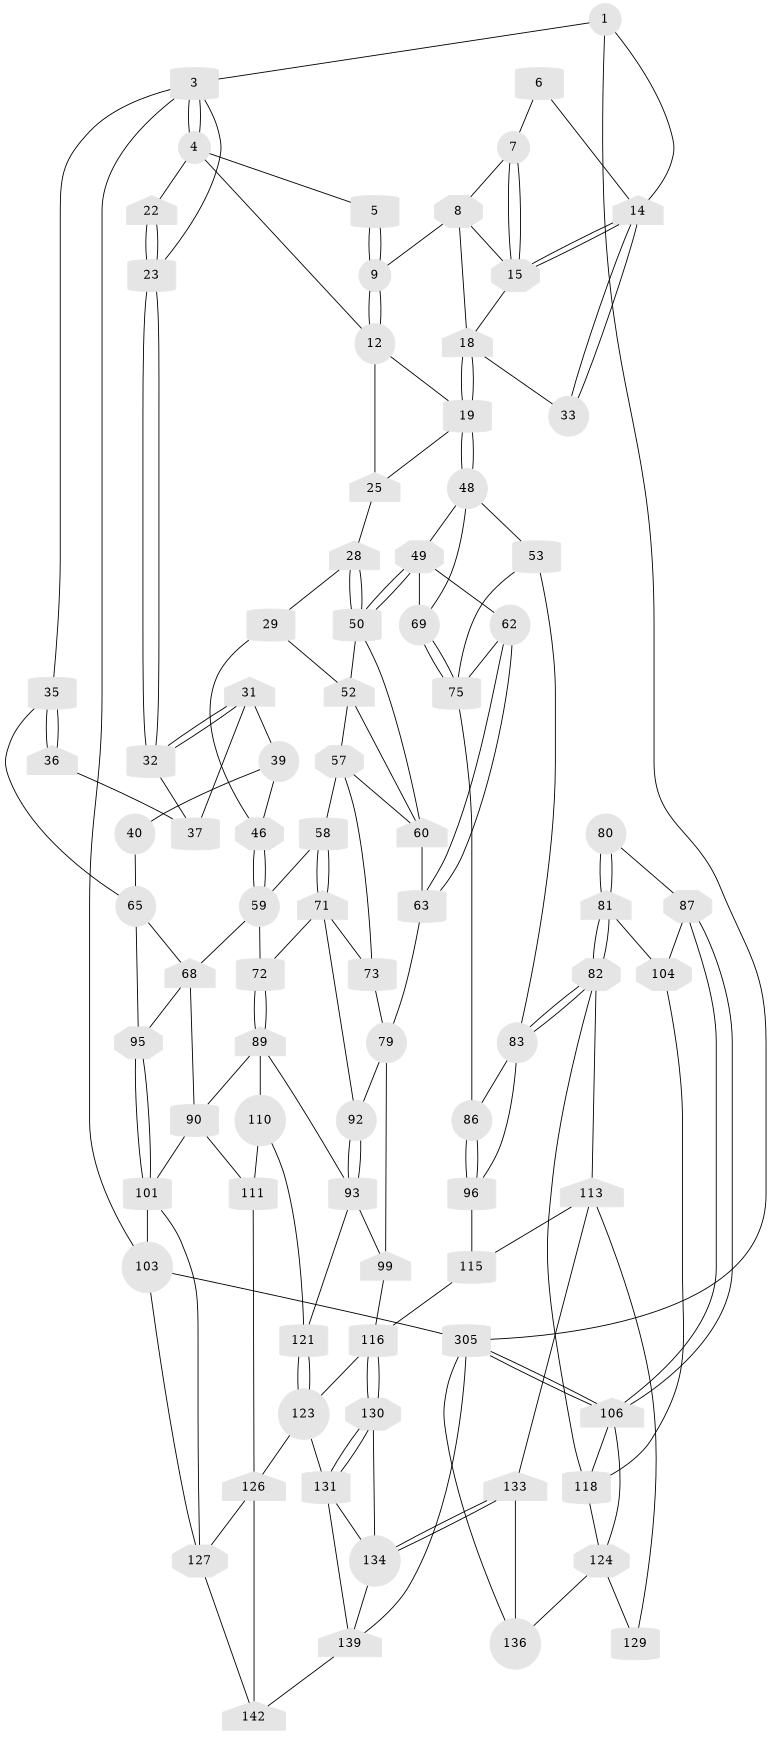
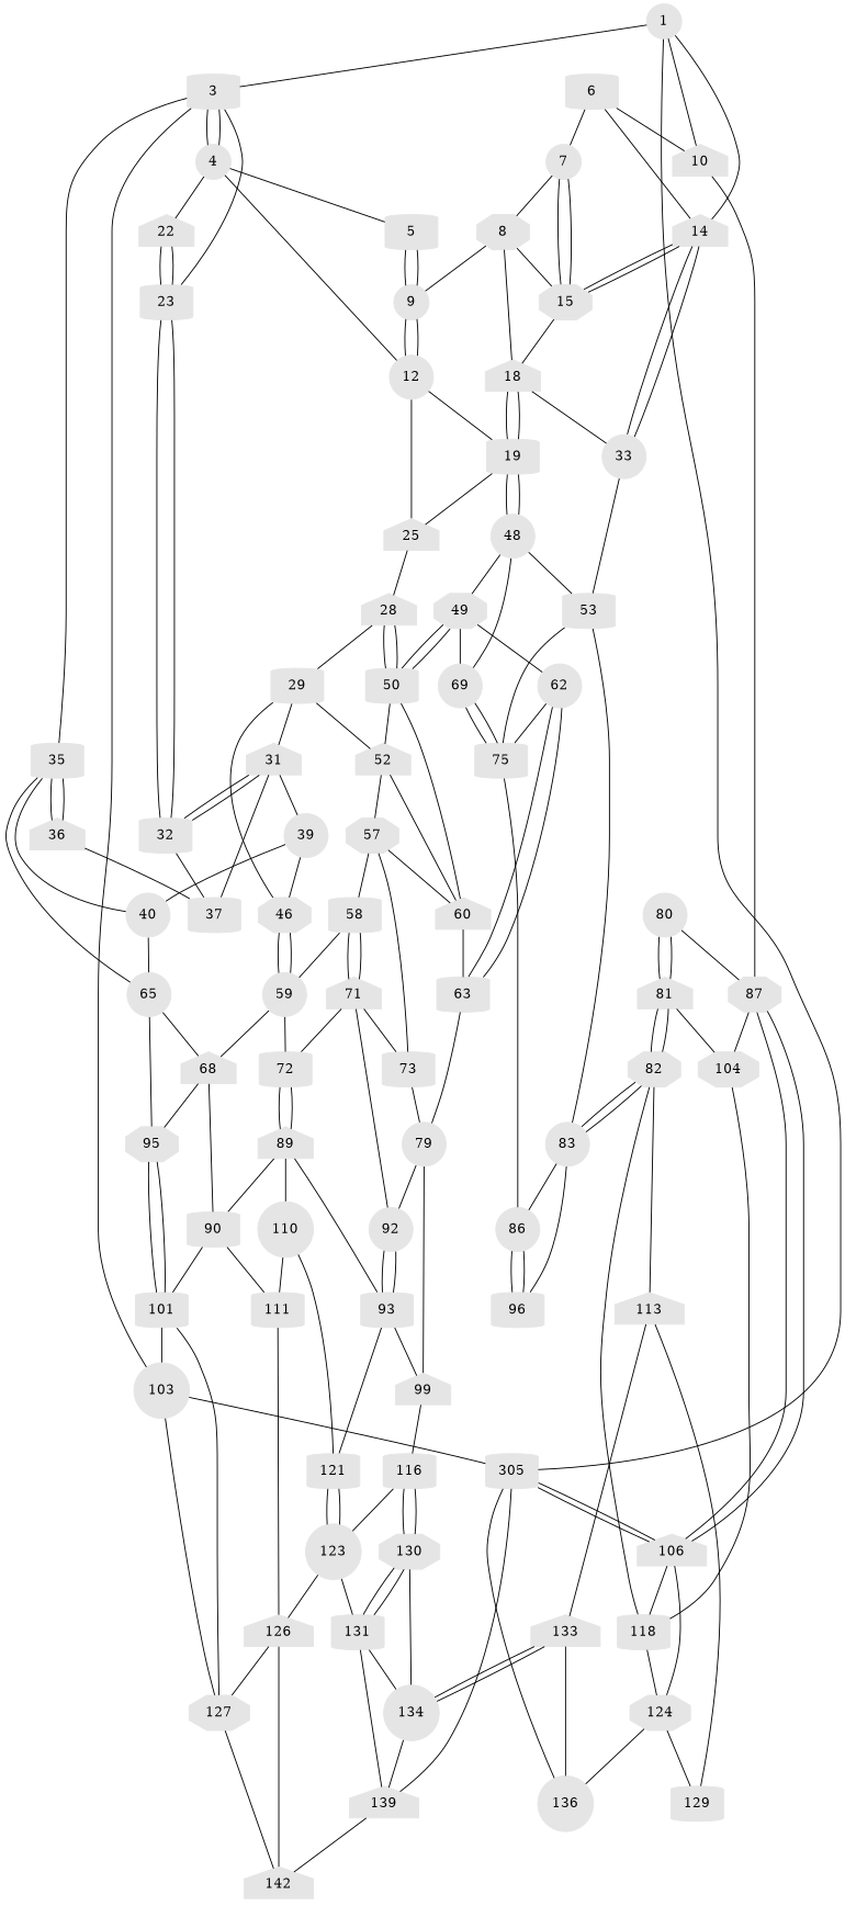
  graph {
    node [color=gray90 shape=cylinder style=filled]
    1 [shape=circle super="+2"]
    3 [super="+24"]
+   10 [shape=house super="+42"]
    n4 [label=305 super="+138"]
    14 [shape=house]
    4 [shape=circle super="+13"]
    23
    35 [super="+41"]
    103 [shape=circle]
    6 [super="+11"]
    7 [shape=circle]
    87 [shape=octagon super="+88"]
    106 [shape=house super="+120"]
    136 [shape=circle]
    139 [shape=house super="+144"]
    5
    12 [shape=circle super="+21"]
    22 [shape=house]
    32 [super="+34"]
    36 [shape=house]
    40 [shape=circle super="+55"]
    65 [shape=circle super="+66"]
    127 [shape=octagon super="+143"]
    9 [shape=circle]
    19 [super="+20"]
    25 [shape=house super="+27"]
    8 [shape=octagon super="+17"]
    15 [shape=octagon super="+16"]
    33 [shape=circle super="+45"]
    18 [shape=house super="+26"]
    104 [shape=octagon]
    48 [shape=circle super="+54"]
    28 [shape=house]
    53 [super="+77"]
    49 [shape=octagon super="+61"]
    69 [shape=circle]
    37
    29 [super="+30"]
    50 [super="+51"]
    31 [shape=house super="+38"]
    46 [shape=octagon]
    52 [shape=house super="+56"]
    60 [shape=house super="+64"]
    39 [shape=circle super="+47"]
    59 [shape=circle super="+67"]
    57 [shape=octagon super="+70"]
    75 [super="+78"]
    83 [shape=circle super="+84"]
    68 [shape=house super="+91"]
    95 [shape=octagon]
    80 [shape=circle super="+85"]
    81 [shape=house]
    72
    62 [shape=circle super="+76"]
    63
    58
    73
    86 [shape=circle]
    96 [super="+97"]
    71 [shape=house super="+74"]
    79 [shape=circle super="+100"]
    92 [shape=circle]
    90 [super="+109"]
    89 [shape=house super="+94"]
    99 [shape=house super="+107"]
    101 [super="+102"]
    111 [super="+125"]
    93 [super="+108"]
    110 [shape=circle super="+122"]
    116 [super="+117"]
    82 [shape=octagon super="+112"]
    113 [shape=house super="+114"]
    118 [super="+119"]
-   115
    129
    133 [shape=house super="+137"]
    124 [shape=octagon super="+128"]
    121
    126 [shape=house super="+135"]
    123 [shape=circle super="+132"]
    130 [shape=octagon]
    142 [shape=house]
    134 [shape=circle super="+140"]
    131 [super="+141"]
    1 -- 3
+   1 -- 10
    1 -- n4
    1 -- 14
    3 -- 4
    3 -- 4
    3 -- 23
    3 -- 35
    3 -- 103
+   10 -- 87
    n4 -- 106
    n4 -- 106
    n4 -- 136
    n4 -- 139
    14 -- 15
    14 -- 15
    14 -- 33
    14 -- 33
    4 -- 5
    4 -- 12
    4 -- 22
    23 -- 32
    23 -- 32
    35 -- 36
    35 -- 36
+   35 -- 40
    35 -- 65
    103 -- n4
    103 -- 127
+   6 -- 10
    6 -- 14
    6 -- 7
    7 -- 8
    7 -- 15
    7 -- 15
    87 -- 106
    87 -- 106
    87 -- 104
    106 -- 118
    106 -- 124
    139 -- 142
    5 -- 9
    5 -- 9
    12 -- 19
    12 -- 25
    22 -- 23
    22 -- 23
    32 -- 37
    36 -- 37
    40 -- 65
    65 -- 68
    65 -- 95
    127 -- 142
    9 -- 12
    9 -- 12
    19 -- 25
    19 -- 48
    19 -- 48
    25 -- 28
    8 -- 9
    8 -- 15
    8 -- 18
    15 -- 18
+   33 -- 53
    18 -- 19
    18 -- 19
    18 -- 33
    104 -- 118
    48 -- 53
    48 -- 49
    48 -- 69
    28 -- 29
    28 -- 50
    28 -- 50
    53 -- 75
    53 -- 83
    49 -- 69
    49 -- 50
    49 -- 50
    49 -- 62
    69 -- 75
    69 -- 75
+   29 -- 31
    29 -- 46
    29 -- 52
    50 -- 52
    50 -- 60
    31 -- 32
    31 -- 32
    31 -- 37
    31 -- 39
    46 -- 59
    46 -- 59
    52 -- 60
    52 -- 57
    60 -- 63
    39 -- 40 [weight=2]
    39 -- 46
    59 -- 68
    59 -- 72
    57 -- 60
    57 -- 58
    57 -- 73
    75 -- 86
    83 -- 86
    83 -- 96
    68 -- 95
    68 -- 90
    95 -- 101
    95 -- 101
    80 -- 87
    80 -- 81
    80 -- 81
    81 -- 104
    81 -- 82
    81 -- 82
    72 -- 89
    72 -- 89
    62 -- 75
    62 -- 63
    62 -- 63
    63 -- 79
    58 -- 59
    58 -- 71
    58 -- 71
    73 -- 79
    86 -- 96
    86 -- 96
-   96 -- 115
    71 -- 72
    71 -- 73
    71 -- 92
    79 -- 92
    79 -- 99
    92 -- 93
    92 -- 93
    90 -- 101
    90 -- 111
    89 -- 90
    89 -- 93
    89 -- 110
    99 -- 116
    101 -- 103
    101 -- 127
    111 -- 126
    93 -- 99
    93 -- 121
    110 -- 111 [weight=2]
    110 -- 121
    116 -- 123
    116 -- 130
    116 -- 130
    82 -- 83
    82 -- 83
    82 -- 113
    82 -- 118
-   113 -- 115
    113 -- 129
    113 -- 133
    118 -- 124
-   115 -- 116
    133 -- 136
    133 -- 134
    133 -- 134
    124 -- 136
    124 -- 129
    121 -- 123
    121 -- 123
    126 -- 127
    126 -- 142
    123 -- 126
    123 -- 131
    130 -- 134
    130 -- 131
    130 -- 131
    134 -- 139
    131 -- 139
    131 -- 134
  }
